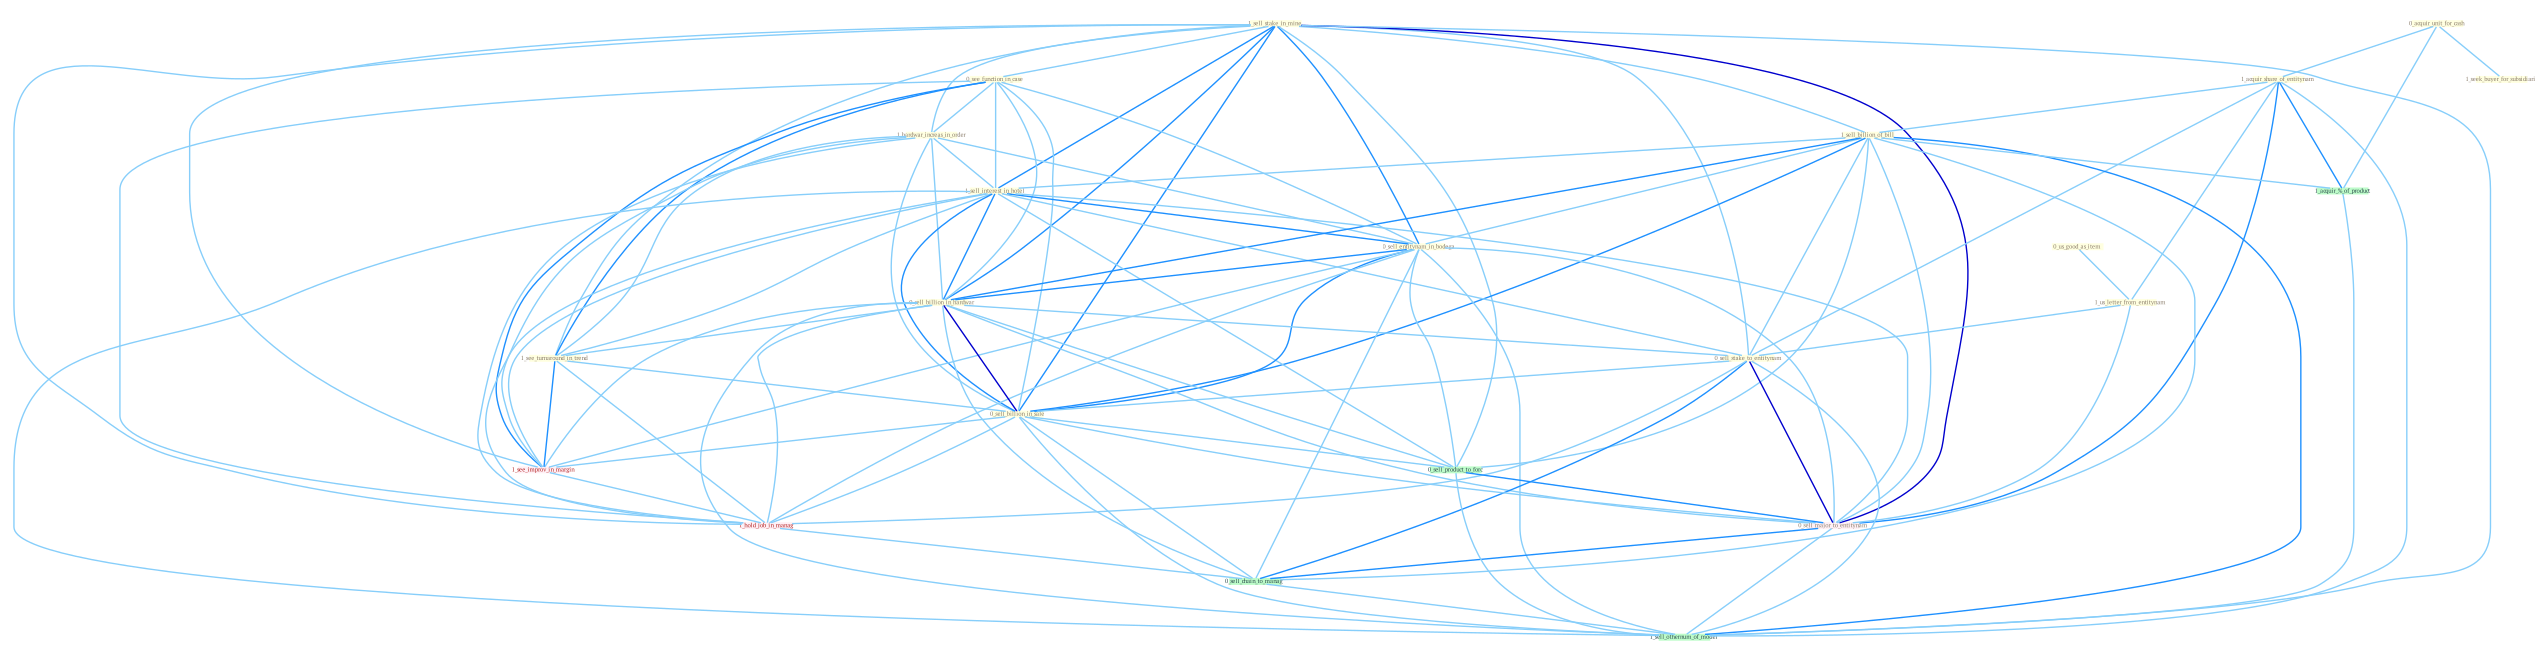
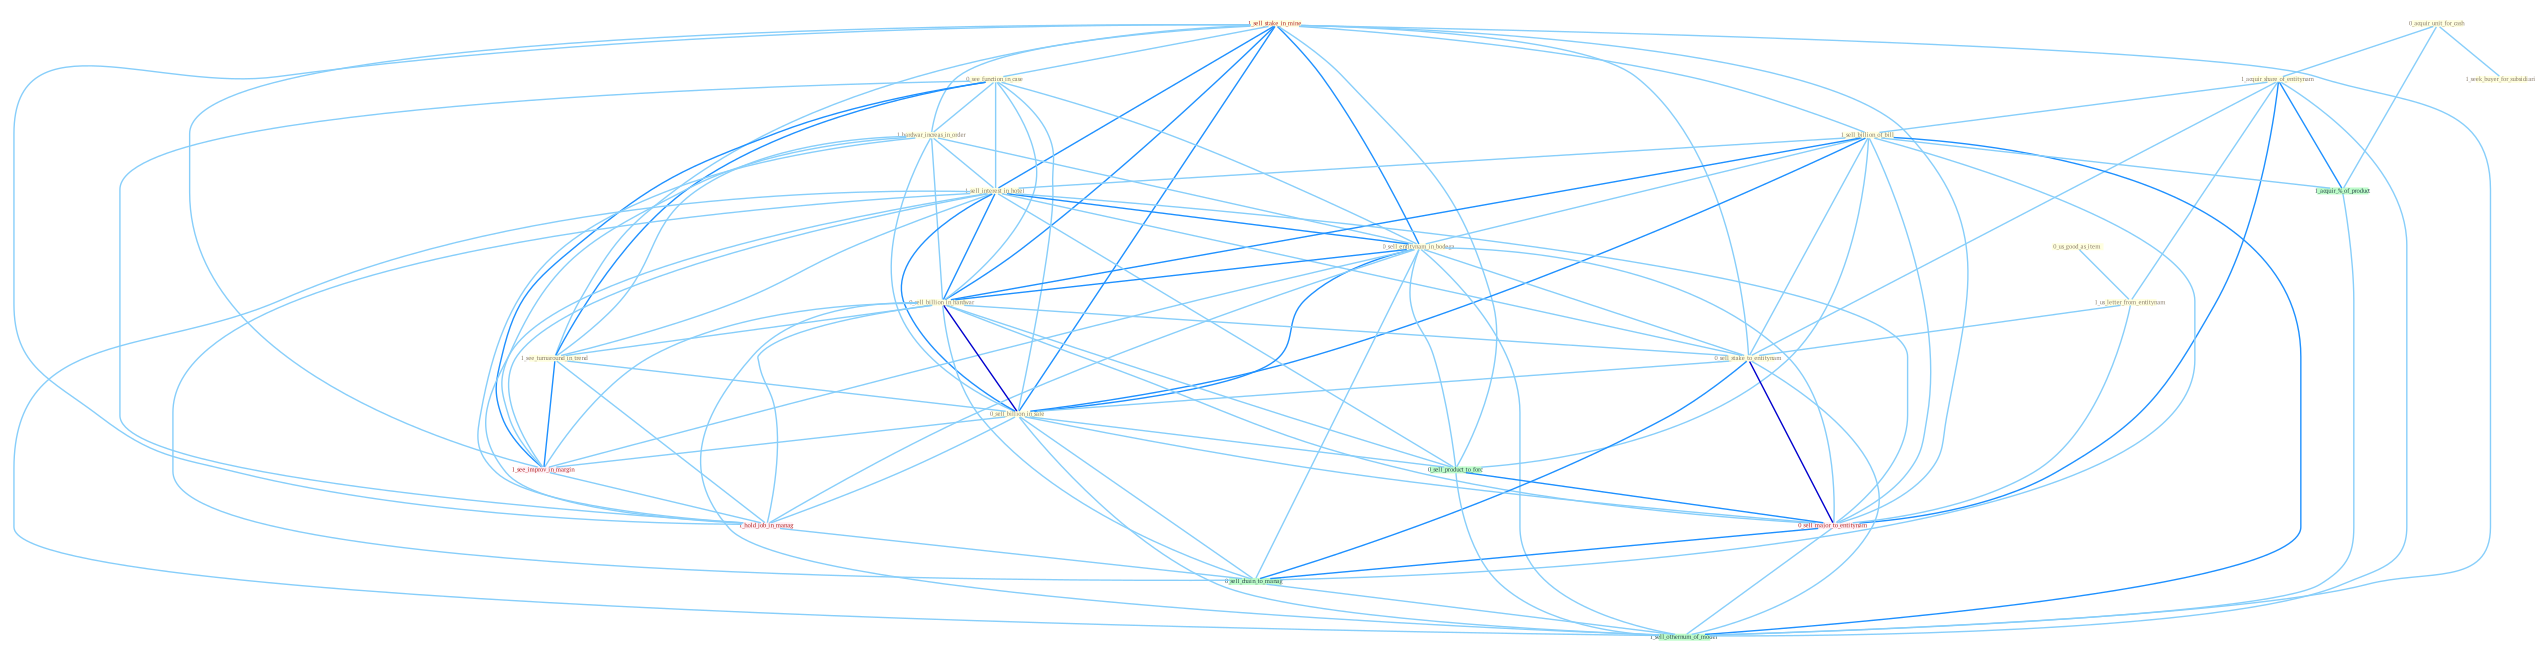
  graph {
    fontname="PT Serif"
    node [color="#ffffe0" fixedsize=true fontcolor="#8b7d6b" fontname="PT Serif" fontsize=4 shape=polygon style=filled]
    edge [color="#87cefa" fontname="PT Serif" w=1]
-   "1_sell_stake_in_mine " [height=.06 width=.5]
+   "1_sell_stake_in_mine " [fontcolor="#b22222" height=.06 width=.5]
    "0_us_good_as_item " [height=.06 width=.5]
    "0_acquir_unit_for_cash " [height=.06 width=.5]
    "1_acquir_share_of_entitynam " [height=.06 width=.5]
    "0_see_function_in_case " [height=.06 width=.5]
    n6 [height=.06 label="1_hardwar_increas_in_order" width=.5]
    "1_sell_billion_of_bill " [height=.06 width=.5]
    "1_sell_interest_in_hotel " [height=.06 width=.5]
    "1_us_letter_from_entitynam " [height=.06 width=.5]
    "0_sell_entitynam_in_bodega " [height=.06 width=.5]
    "0_sell_billion_in_hardwar " [height=.06 width=.5]
    "0_sell_stake_to_entitynam " [height=.06 width=.5]
    "1_see_turnaround_in_trend " [height=.06 width=.5]
    "1_seek_buyer_for_subsidiari " [height=.06 width=.5]
    "0_sell_billion_in_sale " [height=.06 width=.5]
    "1_see_improv_in_margin " [color="#fff0f5" fontcolor="#b22222" height=.06 width=.5]
    "1_hold_job_in_manag " [color="#fff0f5" fontcolor="#b22222" height=.06 width=.5]
-   "0_sell_major_to_entitynam " [color="#fff0f5" height=.06 width=.5]
+   "0_sell_major_to_entitynam " [color="#fff0f5" fontcolor="#b22222" height=.06 width=.5]
    "0_sell_product_to_forc " [color="#BDFCC9" fontcolor="#2f4f4f" height=.06 width=.5]
    "1_sell_othernum_of_model " [color="#BDFCC9" fontcolor="#2f4f4f" height=.06 width=.5]
    n21 [color="#BDFCC9" fontcolor="#2f4f4f" height=.06 label="1_acquir_%_of_product" width=.5]
    "0_sell_chain_to_manag " [color="#BDFCC9" fontcolor="#2f4f4f" height=.06 width=.5]
    subgraph sub_1 {
      "1_sell_stake_in_mine "
      "0_us_good_as_item "
      "0_acquir_unit_for_cash "
      "1_acquir_share_of_entitynam "
      "0_see_function_in_case "
      n6
      "1_sell_billion_of_bill "
      "1_sell_interest_in_hotel "
      "1_us_letter_from_entitynam "
      "0_sell_entitynam_in_bodega "
      "0_sell_billion_in_hardwar "
      "0_sell_stake_to_entitynam "
      "1_see_turnaround_in_trend "
      "1_seek_buyer_for_subsidiari "
      "0_sell_billion_in_sale "
    }
    subgraph sub_2 {
      "1_see_improv_in_margin "
      "1_hold_job_in_manag "
      "0_sell_major_to_entitynam "
    }
    "1_sell_stake_in_mine " -- "0_see_function_in_case "
    "1_sell_stake_in_mine " -- n6
    "1_sell_stake_in_mine " -- "1_sell_billion_of_bill "
    "1_sell_stake_in_mine " -- "1_sell_interest_in_hotel " [color="#1e90ff" w=2]
    "1_sell_stake_in_mine " -- "0_sell_entitynam_in_bodega " [color="#1e90ff" w=2]
    "1_sell_stake_in_mine " -- "0_sell_billion_in_hardwar " [color="#1e90ff" w=2]
    "1_sell_stake_in_mine " -- "0_sell_stake_to_entitynam " [w=2]
    "1_sell_stake_in_mine " -- "1_see_turnaround_in_trend "
    "1_sell_stake_in_mine " -- "0_sell_billion_in_sale " [color="#1e90ff" w=2]
    "1_sell_stake_in_mine " -- "1_see_improv_in_margin "
    "1_sell_stake_in_mine " -- "1_hold_job_in_manag "
-   "1_sell_stake_in_mine " -- "0_sell_major_to_entitynam " [color="#0000cd"]
+   "1_sell_stake_in_mine " -- "0_sell_major_to_entitynam "
    "1_sell_stake_in_mine " -- "0_sell_product_to_forc "
    "1_sell_stake_in_mine " -- "1_sell_othernum_of_model "
    "0_us_good_as_item " -- "1_us_letter_from_entitynam "
    "0_acquir_unit_for_cash " -- "1_acquir_share_of_entitynam "
    "0_acquir_unit_for_cash " -- "1_seek_buyer_for_subsidiari "
    "0_acquir_unit_for_cash " -- n21
    "1_acquir_share_of_entitynam " -- "1_sell_billion_of_bill "
    "1_acquir_share_of_entitynam " -- "1_us_letter_from_entitynam "
    "1_acquir_share_of_entitynam " -- "0_sell_stake_to_entitynam "
    "1_acquir_share_of_entitynam " -- "0_sell_major_to_entitynam " [color="#1e90ff"]
    "1_acquir_share_of_entitynam " -- "1_sell_othernum_of_model "
    "1_acquir_share_of_entitynam " -- n21 [color="#1e90ff" w=2]
    "0_see_function_in_case " -- n6
    "0_see_function_in_case " -- "1_sell_interest_in_hotel "
    "0_see_function_in_case " -- "0_sell_entitynam_in_bodega "
    "0_see_function_in_case " -- "0_sell_billion_in_hardwar "
    "0_see_function_in_case " -- "1_see_turnaround_in_trend " [color="#1e90ff" w=2]
    "0_see_function_in_case " -- "0_sell_billion_in_sale "
    "0_see_function_in_case " -- "1_see_improv_in_margin " [color="#1e90ff" w=2]
    "0_see_function_in_case " -- "1_hold_job_in_manag "
    n6 -- "1_sell_interest_in_hotel "
    n6 -- "0_sell_entitynam_in_bodega "
    n6 -- "0_sell_billion_in_hardwar "
    n6 -- "1_see_turnaround_in_trend "
    n6 -- "0_sell_billion_in_sale "
    n6 -- "1_see_improv_in_margin "
    n6 -- "1_hold_job_in_manag "
    "1_sell_billion_of_bill " -- "1_sell_interest_in_hotel "
    "1_sell_billion_of_bill " -- "0_sell_entitynam_in_bodega "
    "1_sell_billion_of_bill " -- "0_sell_billion_in_hardwar " [color="#1e90ff" w=2]
    "1_sell_billion_of_bill " -- "0_sell_stake_to_entitynam "
    "1_sell_billion_of_bill " -- "0_sell_billion_in_sale " [color="#1e90ff" w=2]
    "1_sell_billion_of_bill " -- "0_sell_major_to_entitynam "
    "1_sell_billion_of_bill " -- "0_sell_product_to_forc "
    "1_sell_billion_of_bill " -- "1_sell_othernum_of_model " [color="#1e90ff" w=2]
    "1_sell_billion_of_bill " -- n21
    "1_sell_billion_of_bill " -- "0_sell_chain_to_manag "
    "1_sell_interest_in_hotel " -- "0_sell_entitynam_in_bodega " [color="#1e90ff" w=2]
    "1_sell_interest_in_hotel " -- "0_sell_billion_in_hardwar " [color="#1e90ff" w=2]
    "1_sell_interest_in_hotel " -- "0_sell_stake_to_entitynam "
    "1_sell_interest_in_hotel " -- "1_see_turnaround_in_trend "
    "1_sell_interest_in_hotel " -- "0_sell_billion_in_sale " [color="#1e90ff" w=2]
    "1_sell_interest_in_hotel " -- "1_see_improv_in_margin "
    "1_sell_interest_in_hotel " -- "1_hold_job_in_manag "
    "1_sell_interest_in_hotel " -- "0_sell_major_to_entitynam "
    "1_sell_interest_in_hotel " -- "0_sell_product_to_forc "
    "1_sell_interest_in_hotel " -- "1_sell_othernum_of_model "
+   "1_sell_interest_in_hotel " -- "0_sell_chain_to_manag "
    "1_us_letter_from_entitynam " -- "0_sell_stake_to_entitynam "
    "1_us_letter_from_entitynam " -- "0_sell_major_to_entitynam "
    "0_sell_entitynam_in_bodega " -- "0_sell_billion_in_hardwar " [color="#1e90ff" w=2]
-   "1_hold_job_in_manag " -- "0_sell_stake_to_entitynam "
+   "0_sell_entitynam_in_bodega " -- "0_sell_stake_to_entitynam "
    "0_sell_entitynam_in_bodega " -- "0_sell_billion_in_sale " [color="#1e90ff" w=2]
    "0_sell_entitynam_in_bodega " -- "1_see_improv_in_margin "
    "0_sell_entitynam_in_bodega " -- "1_hold_job_in_manag "
    "0_sell_entitynam_in_bodega " -- "0_sell_major_to_entitynam "
    "0_sell_entitynam_in_bodega " -- "0_sell_product_to_forc "
    "0_sell_entitynam_in_bodega " -- "1_sell_othernum_of_model "
    "0_sell_entitynam_in_bodega " -- "0_sell_chain_to_manag "
    "0_sell_billion_in_hardwar " -- "0_sell_stake_to_entitynam "
    "0_sell_billion_in_hardwar " -- "1_see_turnaround_in_trend "
    "0_sell_billion_in_hardwar " -- "0_sell_billion_in_sale " [color="#0000cd" w=3]
    "0_sell_billion_in_hardwar " -- "1_see_improv_in_margin "
    "0_sell_billion_in_hardwar " -- "1_hold_job_in_manag "
    "0_sell_billion_in_hardwar " -- "0_sell_major_to_entitynam "
    "0_sell_billion_in_hardwar " -- "0_sell_product_to_forc "
    "0_sell_billion_in_hardwar " -- "1_sell_othernum_of_model "
    "0_sell_billion_in_hardwar " -- "0_sell_chain_to_manag "
    "0_sell_stake_to_entitynam " -- "0_sell_billion_in_sale "
    "0_sell_stake_to_entitynam " -- "0_sell_major_to_entitynam " [color="#0000cd" w=3]
    "0_sell_stake_to_entitynam " -- "1_sell_othernum_of_model "
    "0_sell_stake_to_entitynam " -- "0_sell_chain_to_manag " [color="#1e90ff" w=2]
    "1_see_turnaround_in_trend " -- "0_sell_billion_in_sale "
    "1_see_turnaround_in_trend " -- "1_see_improv_in_margin " [color="#1e90ff" w=2]
    "1_see_turnaround_in_trend " -- "1_hold_job_in_manag "
    "0_sell_billion_in_sale " -- "1_see_improv_in_margin "
    "0_sell_billion_in_sale " -- "1_hold_job_in_manag "
    "0_sell_billion_in_sale " -- "0_sell_major_to_entitynam "
    "0_sell_billion_in_sale " -- "0_sell_product_to_forc "
    "0_sell_billion_in_sale " -- "1_sell_othernum_of_model "
    "0_sell_billion_in_sale " -- "0_sell_chain_to_manag "
    "1_see_improv_in_margin " -- "1_hold_job_in_manag "
    "1_hold_job_in_manag " -- "0_sell_chain_to_manag "
    "0_sell_major_to_entitynam " -- "1_sell_othernum_of_model "
    "0_sell_major_to_entitynam " -- "0_sell_chain_to_manag " [color="#1e90ff" w=2]
    "0_sell_product_to_forc " -- "0_sell_major_to_entitynam " [color="#1e90ff" w=2]
    "0_sell_product_to_forc " -- "1_sell_othernum_of_model "
    n21 -- "1_sell_othernum_of_model "
    "0_sell_chain_to_manag " -- "1_sell_othernum_of_model "
  }
